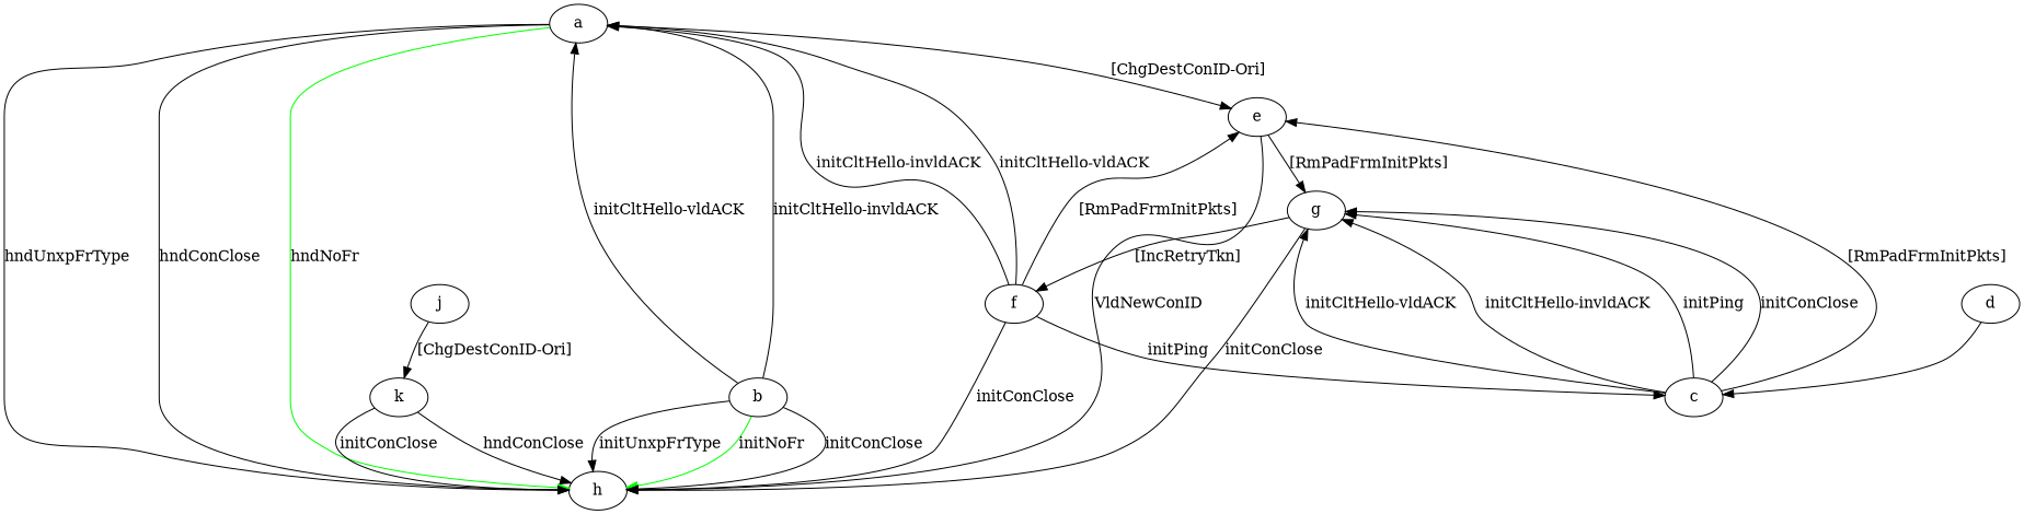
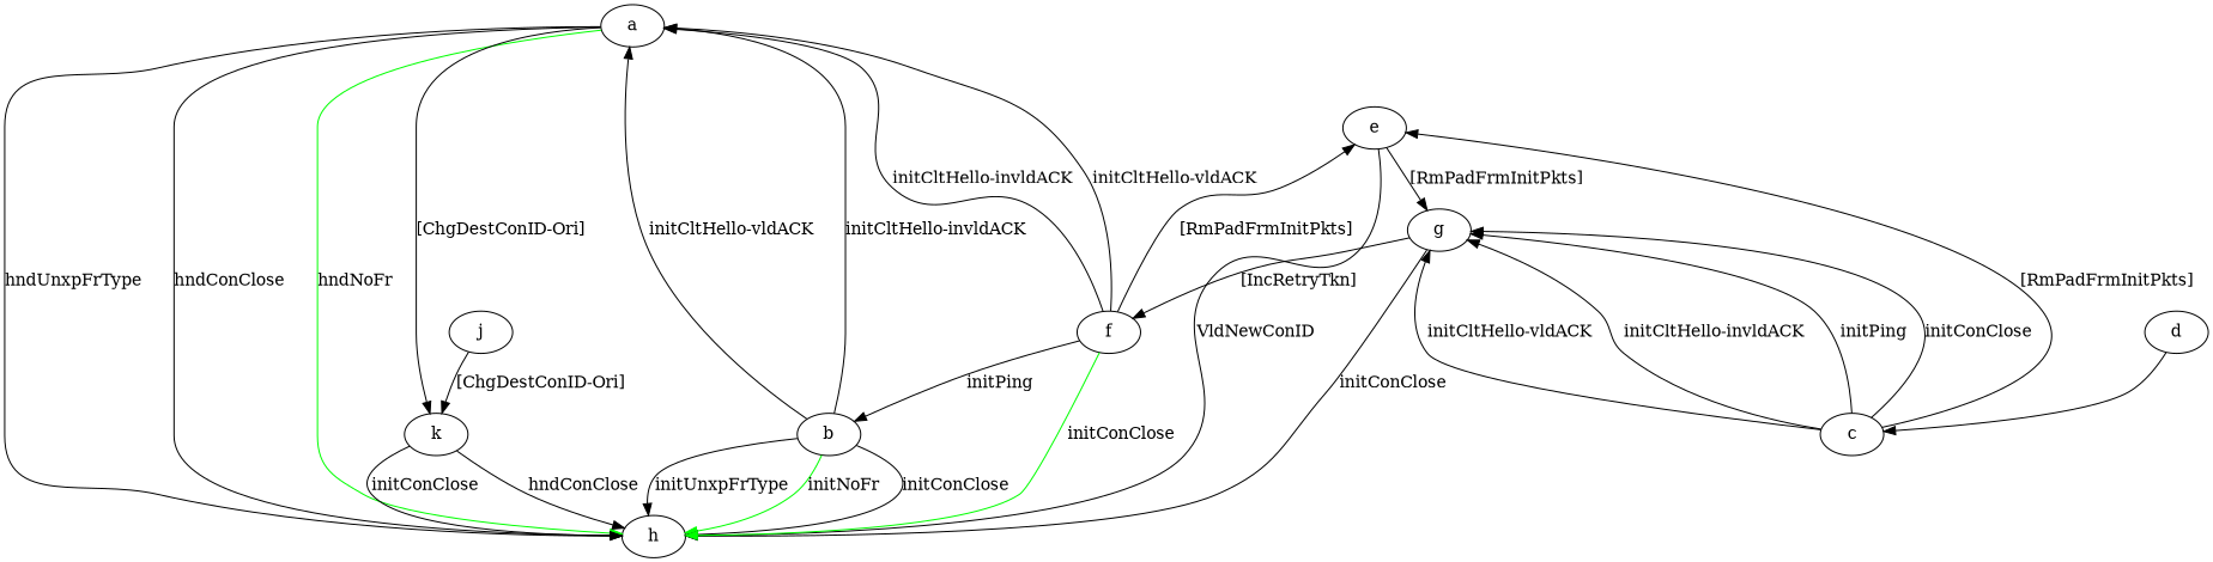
  digraph {
    a
    h
    k
    j
    b
    c
    e
    g
    f
    d
    a -> h [label="hndUnxpFrType "]
    a -> h [label="hndConClose "]
    a -> h [color=green label="hndNoFr "]
-   a -> e [label="[ChgDestConID-Ori] "]
+   a -> k [label="[ChgDestConID-Ori] "]
    k -> h [label="initConClose "]
    k -> h [label="hndConClose "]
    j -> k [label="[ChgDestConID-Ori] "]
    b -> a [label="initCltHello-vldACK "]
    b -> a [label="initCltHello-invldACK "]
    b -> h [label="initConClose "]
    b -> h [label="initUnxpFrType "]
    b -> h [color=green label="initNoFr "]
    c -> e [label="[RmPadFrmInitPkts] "]
    c -> g [label="initPing "]
    c -> g [label="initConClose "]
    c -> g [label="initCltHello-vldACK "]
    c -> g [label="initCltHello-invldACK "]
    e -> h [label="VldNewConID "]
    e -> g [label="[RmPadFrmInitPkts] "]
    g -> h [color=black label="initConClose "]
    g -> f [label="[IncRetryTkn] "]
    f -> a [label="initCltHello-vldACK "]
    f -> a [label="initCltHello-invldACK "]
-   f -> h [label="initConClose "]
-   f -> c [label="initPing "]
+   f -> h [label="initConClose " color=green]
+   f -> b [label="initPing "]
    f -> e [label="[RmPadFrmInitPkts] "]
    d -> c
  }
